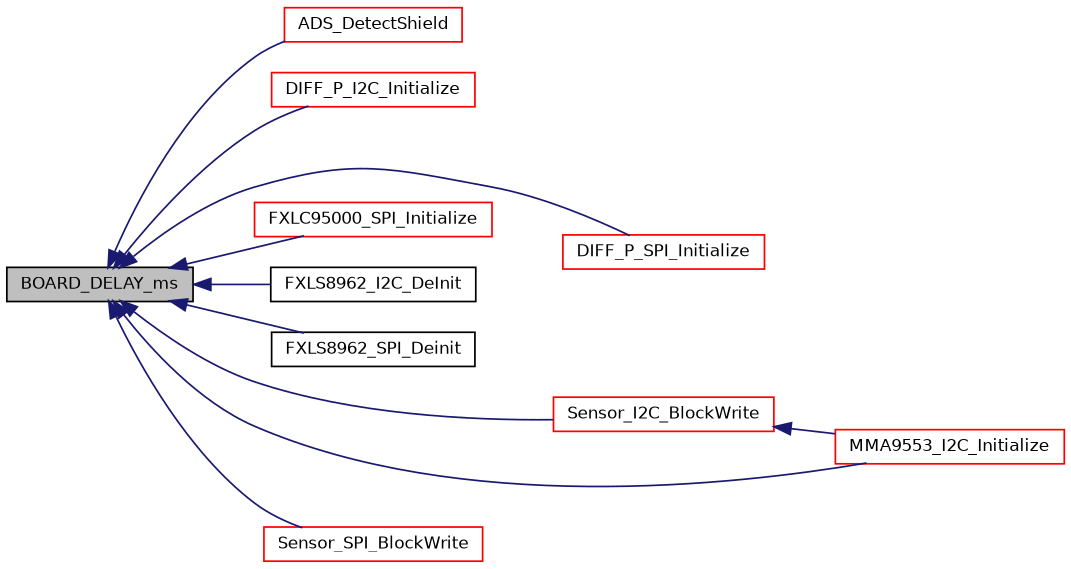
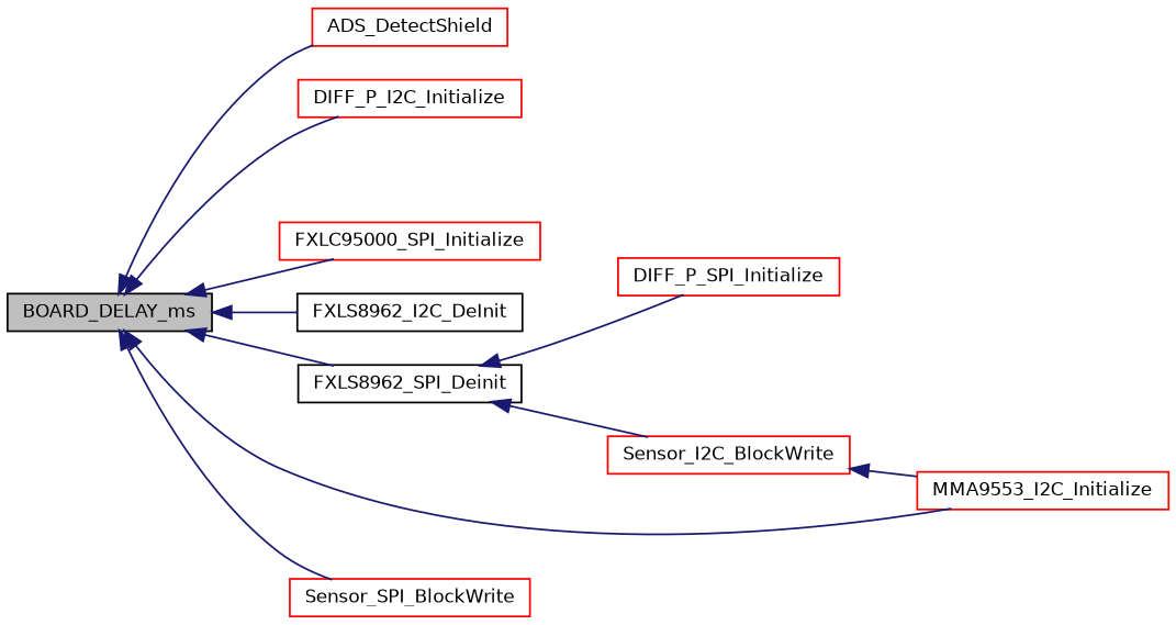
  digraph {
    rankdir=LR
    node [color=red fillcolor=white fontname=Helvetica fontsize=10 shape=record style=filled]
    edge [color=midnightblue dir=back fontname=Helvetica fontsize=10 labelfontname=Helvetica labelfontsize=10 style=solid]
    n1 [color=black fillcolor=grey75 fontcolor=black height=0.2 label=BOARD_DELAY_ms width=0.4]
    n2 [height=0.2 label=ADS_DetectShield width=0.4]
    n3 [height=0.2 label=DIFF_P_I2C_Initialize width=0.4]
    n4 [height=0.2 label=DIFF_P_SPI_Initialize width=0.4]
    n5 [height=0.2 label=FXLC95000_SPI_Initialize width=0.4]
    n6 [color=black height=0.2 label=FXLS8962_I2C_DeInit width=0.4]
    n7 [color=black height=0.2 label=FXLS8962_SPI_Deinit width=0.4]
    n8 [height=0.2 label=MMA9553_I2C_Initialize width=0.4]
    n9 [height=0.2 label=Sensor_I2C_BlockWrite width=0.4]
    n10 [height=0.2 label=Sensor_SPI_BlockWrite width=0.4]
    n1 -> n2
    n1 -> n3
-   n1 -> n4
+   n7 -> n4
    n1 -> n5
    n1 -> n6
    n1 -> n7
    n1 -> n8
-   n1 -> n9
+   n7 -> n9
    n1 -> n10
    n9 -> n8
  }
